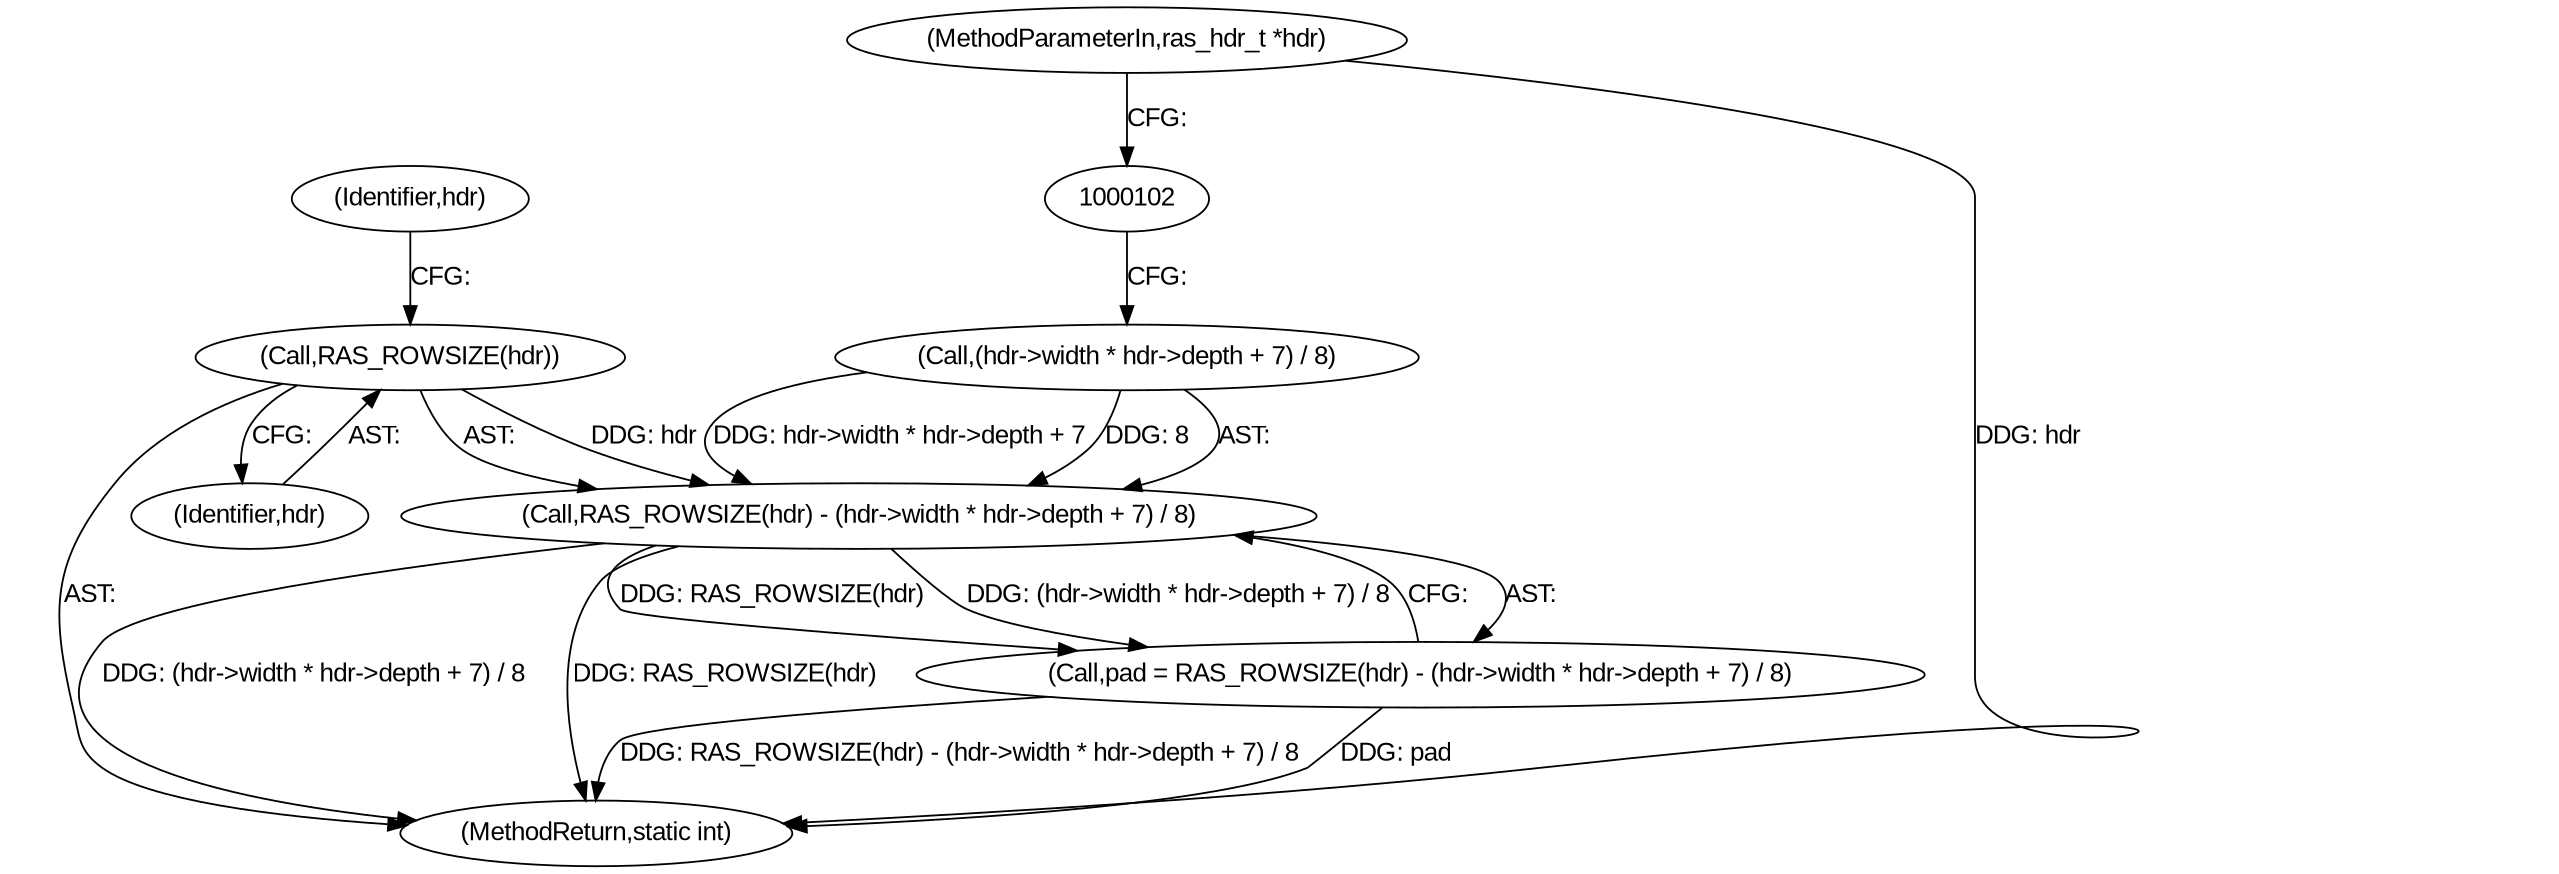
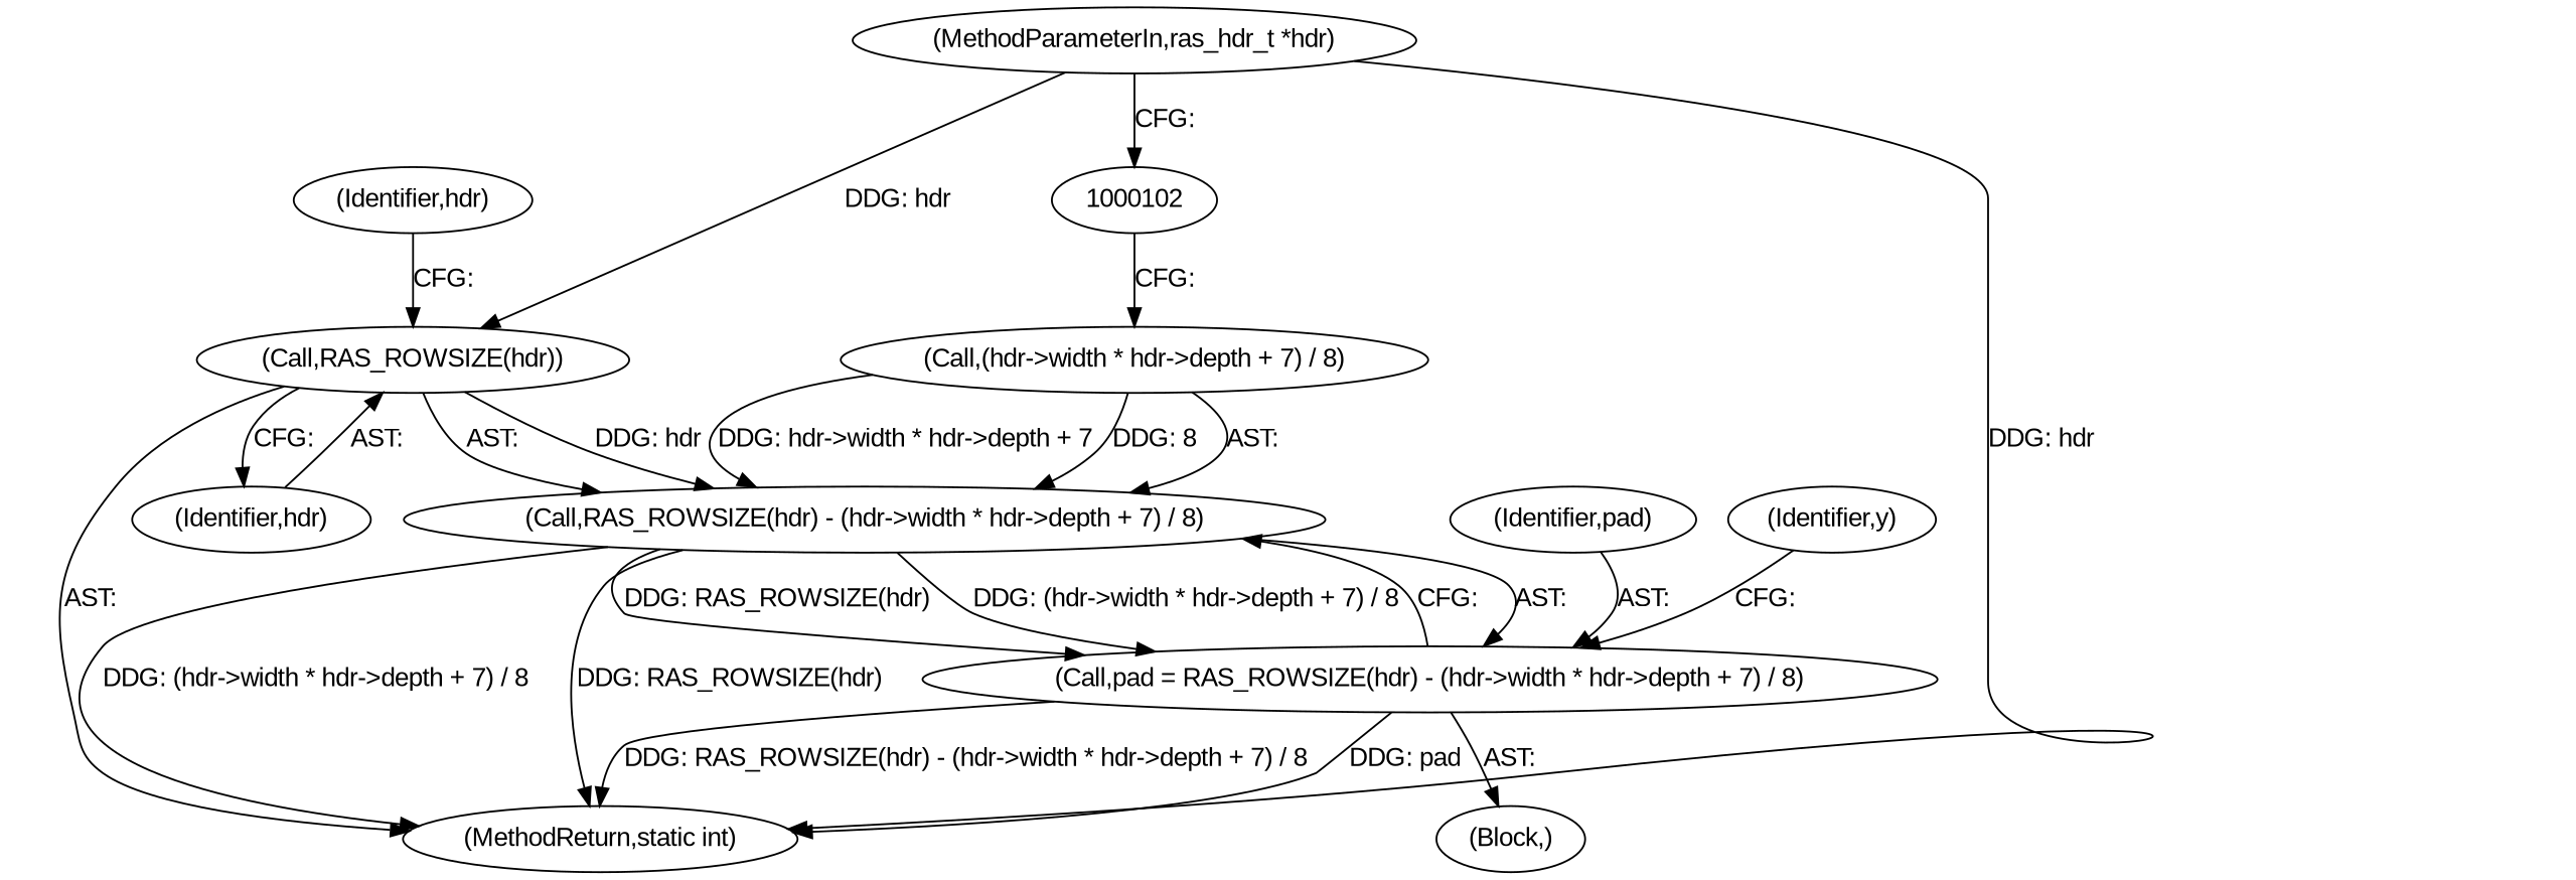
  digraph {
    fontname="Liberation Sans"
    node [fontname="Liberation Sans"]
    edge [fontname="Liberation Sans"]
    n1 [label="(MethodParameterIn,ras_hdr_t *hdr)"]
    n2 [label="(Call,RAS_ROWSIZE(hdr))"]
    n3 [label="(MethodReturn,static int)"]
    1000102
    n5 [label="(Call,RAS_ROWSIZE(hdr) - (hdr->width * hdr->depth + 7) / 8)"]
    n6 [label="(Identifier,hdr)"]
    n7 [label="(Call,(hdr->width * hdr->depth + 7) / 8)"]
    n8 [label="(Call,pad = RAS_ROWSIZE(hdr) - (hdr->width * hdr->depth + 7) / 8)"]
+   n9 [label="(Block,)"]
+   n10 [label="(Identifier,pad)"]
    n11 [label="(Identifier,hdr)"]
+   n12 [label="(Identifier,y)"]
+   n1 -> n2 [label="DDG: hdr"]
    n1 -> n3 [label="DDG: hdr"]
    n1 -> 1000102 [label="CFG: "]
    n2 -> n3 [label="AST: "]
    n2 -> n5 [label="AST: "]
    n2 -> n5 [label="DDG: hdr"]
    n2 -> n6 [label="CFG: "]
    1000102 -> n7 [label="CFG: "]
    n5 -> n3 [label="DDG: (hdr->width * hdr->depth + 7) / 8"]
    n5 -> n3 [label="DDG: RAS_ROWSIZE(hdr)"]
    n5 -> n8 [label="AST: "]
    n5 -> n8 [label="DDG: RAS_ROWSIZE(hdr)"]
    n5 -> n8 [label="DDG: (hdr->width * hdr->depth + 7) / 8"]
    n6 -> n2 [label="AST: "]
    n7 -> n5 [label="AST: "]
    n7 -> n5 [label="DDG: hdr->width * hdr->depth + 7"]
    n7 -> n5 [label="DDG: 8"]
    n8 -> n3 [label="DDG: pad"]
    n8 -> n3 [label="DDG: RAS_ROWSIZE(hdr) - (hdr->width * hdr->depth + 7) / 8"]
    n8 -> n5 [label="CFG: "]
+   n8 -> n9 [label="AST: "]
+   n10 -> n8 [label="AST: "]
    n11 -> n2 [label="CFG: "]
+   n12 -> n8 [label="CFG: "]
  }
